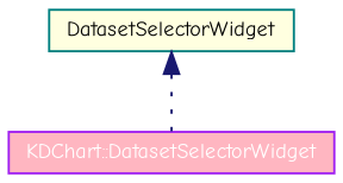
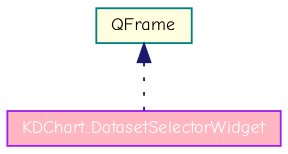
  digraph {
    fontname="Comic Neue"
    node [fontname="Comic Neue" fontsize=10 shape=record style=filled]
    n1 [color=purple fillcolor=lightpink fontcolor=white height=0.2 label="KDChart::DatasetSelectorWidget" width=0.4]
-   n2 [color=teal height=0.2 label=DatasetSelectorWidget width=0.4 fillcolor=lightyellow]
+   n2 [color=teal height=0.2 label=QFrame width=0.4 fillcolor=lightyellow]
    n2 -> n1 [color=midnightblue dir=back fontname="Comic Neue" fontsize=10 labelfontname=Helvetica labelfontsize=10 style=dotted]
  }
